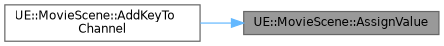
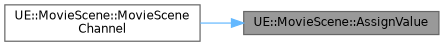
  digraph {
    rankdir=RL
    node [fontname=Helvetica fontsize=10 shape=box style=filled]
    n1 [color=gray40 fillcolor=grey60 fontcolor=black height=0.2 label="UE::MovieScene::AssignValue" width=0.4]
-   n2 [color=grey40 fillcolor=white height=0.2 label="UE::MovieScene::AddKeyTo\lChannel" width=0.4]
+   n2 [color=grey40 fillcolor=white height=0.2 label="UE::MovieScene::MovieScene\lChannel" width=0.4]
    n1 -> n2 [color=steelblue1 dir=back fontname=Helvetica fontsize=10 labelfontname=Helvetica labelfontsize=10 style=solid]
  }
